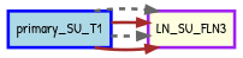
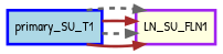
  digraph {
    rankdir=LR
    fontname="Patrick Hand"
    node [fontname="Patrick Hand" penwidth=3.0 shape=box style=filled]
    edge [color=brown penwidth=3 style=solid fontname="Patrick Hand"]
-   LN_SU_FLN1 [color=purple fillcolor=lightyellow label=LN_SU_FLN3]
+   LN_SU_FLN1 [color=purple fillcolor=lightyellow]
    primary_SU_T1 [color=blue fillcolor=lightblue]
    primary_SU_T1 -> LN_SU_FLN1
    primary_SU_T1 -> LN_SU_FLN1 [color=gray40 style=dashed]
    primary_SU_T1 -> LN_SU_FLN1
    primary_SU_T1 -> LN_SU_FLN1 [color=gray40 style=dashed]
  }
